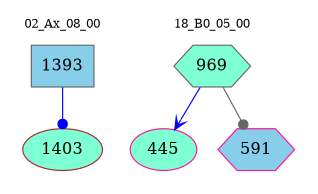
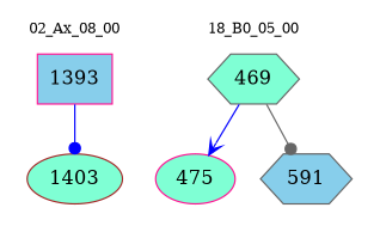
  digraph {
    node [color=gray40 fillcolor=aquamarine shape=ellipse style=filled]
    edge [arrowhead=dot color=blue]
-   n1 [fillcolor=skyblue label=1393 shape=box]
+   n1 [color=deeppink fillcolor=skyblue label=1393 shape=box]
    n2 [color=brown label=1403]
-   n3 [label=969 shape=hexagon]
-   n4 [color=deeppink label=445]
-   n5 [color=deeppink fillcolor=skyblue label=591 shape=hexagon]
+   n3 [label=469 shape=hexagon]
+   n4 [color=deeppink label=475]
+   n5 [fillcolor=skyblue label=591 shape=hexagon]
    subgraph cluster_1 {
      color=white
      fontsize=10
      label="02_Ax_08_00"
      n1
      n2
    }
    subgraph cluster_2 {
      color=white
      fontsize=10
      label="18_B0_05_00"
      n3
      n4
      n5
    }
    n1 -> n2
    n3 -> n4 [arrowhead=vee]
    n3 -> n5 [color=gray40]
  }
